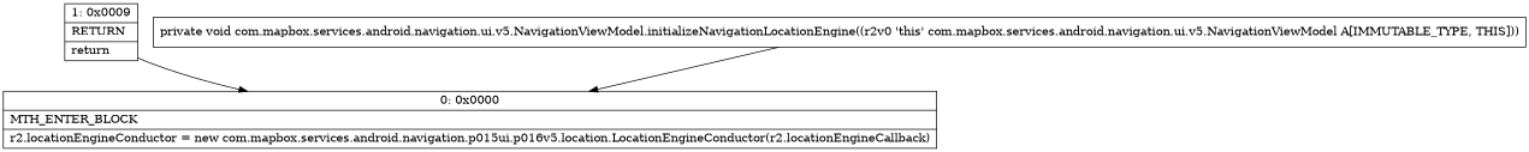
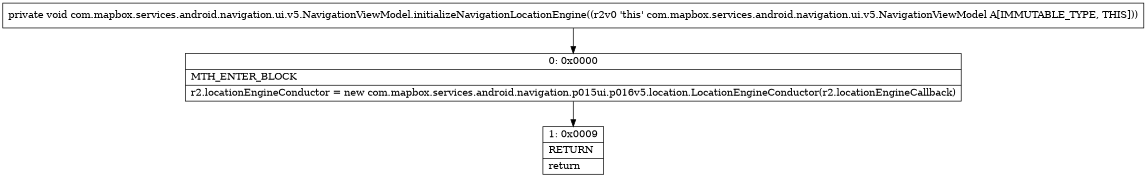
  digraph {
    node [shape=record]
    n1 [label="{0\:\ 0x0000|MTH_ENTER_BLOCK\l|r2.locationEngineConductor = new com.mapbox.services.android.navigation.p015ui.p016v5.location.LocationEngineConductor(r2.locationEngineCallback)\l}"]
    n2 [label="{1\:\ 0x0009|RETURN\l|return\l}"]
    n3 [label="{private void com.mapbox.services.android.navigation.ui.v5.NavigationViewModel.initializeNavigationLocationEngine((r2v0 'this' com.mapbox.services.android.navigation.ui.v5.NavigationViewModel A[IMMUTABLE_TYPE, THIS])) }"]
-   n2 -> n1
+   n1 -> n2
    n3 -> n1
  }
